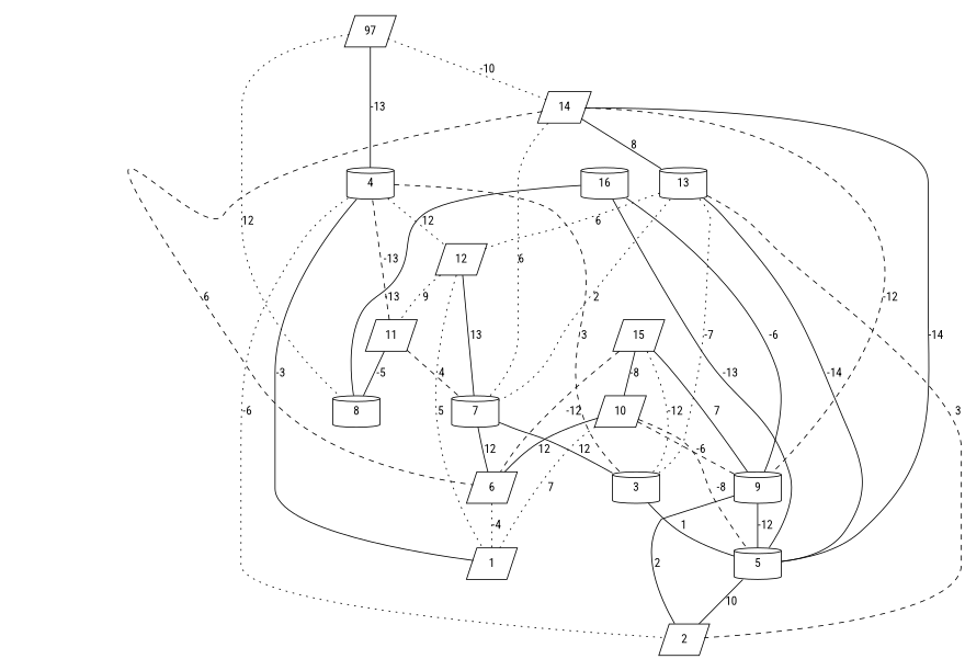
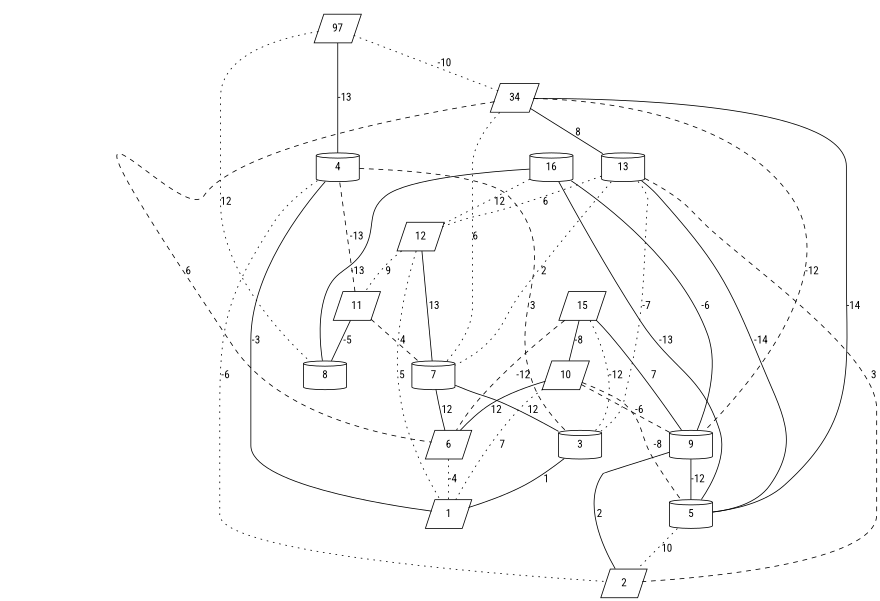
  graph {
    fontname="Roboto Condensed"
    node [fontname="Roboto Condensed" shape=parallelogram]
    edge [fontname="Roboto Condensed" style=solid]
    n1 [label=97]
    4 [shape=cylinder]
    8 [shape=cylinder]
-   14
+   14 [label=34]
    3 [shape=cylinder]
    2
    1
    5 [shape=cylinder]
    9 [shape=cylinder]
    6
    7 [shape=cylinder]
    13 [shape=cylinder]
    12
    16 [shape=cylinder]
    11
    15
    10
    n1 -- 4 [label=-13]
    n1 -- 8 [label=12 style=dotted]
    n1 -- 14 [label=-10 style=dotted]
    4 -- 3 [label=3 style=dashed]
    4 -- 2 [label=-6 style=dotted]
    4 -- 1 [label=-3]
    14 -- 5 [label=-14]
    14 -- 9 [label=-12 style=dashed]
    14 -- 6 [label=6 style=dashed]
    14 -- 7 [label=6 style=dotted]
    14 -- 13 [label=8]
-   3 -- 5 [label=1]
-   5 -- 2 [label=10]
+   3 -- 1 [label=1]
+   5 -- 2 [label=10 style=dotted]
    9 -- 2 [label=2]
    9 -- 5 [label=-12]
    6 -- 1 [label=-4 style=dotted]
    7 -- 3 [label=12]
    7 -- 6 [label=12]
    13 -- 3 [label=-7 style=dotted]
    13 -- 2 [label=3 style=dashed]
    13 -- 5 [label=-14]
    13 -- 7 [label=2 style=dotted]
    13 -- 12 [label=6 style=dotted]
    12 -- 1 [label=5 style=dotted]
    12 -- 7 [label=13]
    12 -- 11 [label=9 style=dotted]
    16 -- 8 [label=-13]
    16 -- 5 [label=-13]
    16 -- 9 [label=-6]
-   4 -- 12 [label=12 style=dotted]
+   16 -- 12 [label=12 style=dotted]
    11 -- 4 [label=-13 style=dashed]
    11 -- 8 [label=-5]
    11 -- 7 [label=4 style=dashed]
    15 -- 3 [label=-12 style=dotted]
    15 -- 9 [label=7]
    15 -- 6 [label=-12 style=dashed]
    15 -- 10 [label=-8]
    10 -- 1 [label=7 style=dotted]
    10 -- 5 [label=-8 style=dashed]
    10 -- 9 [label=-6 style=dashed]
    10 -- 6 [label=12]
  }
